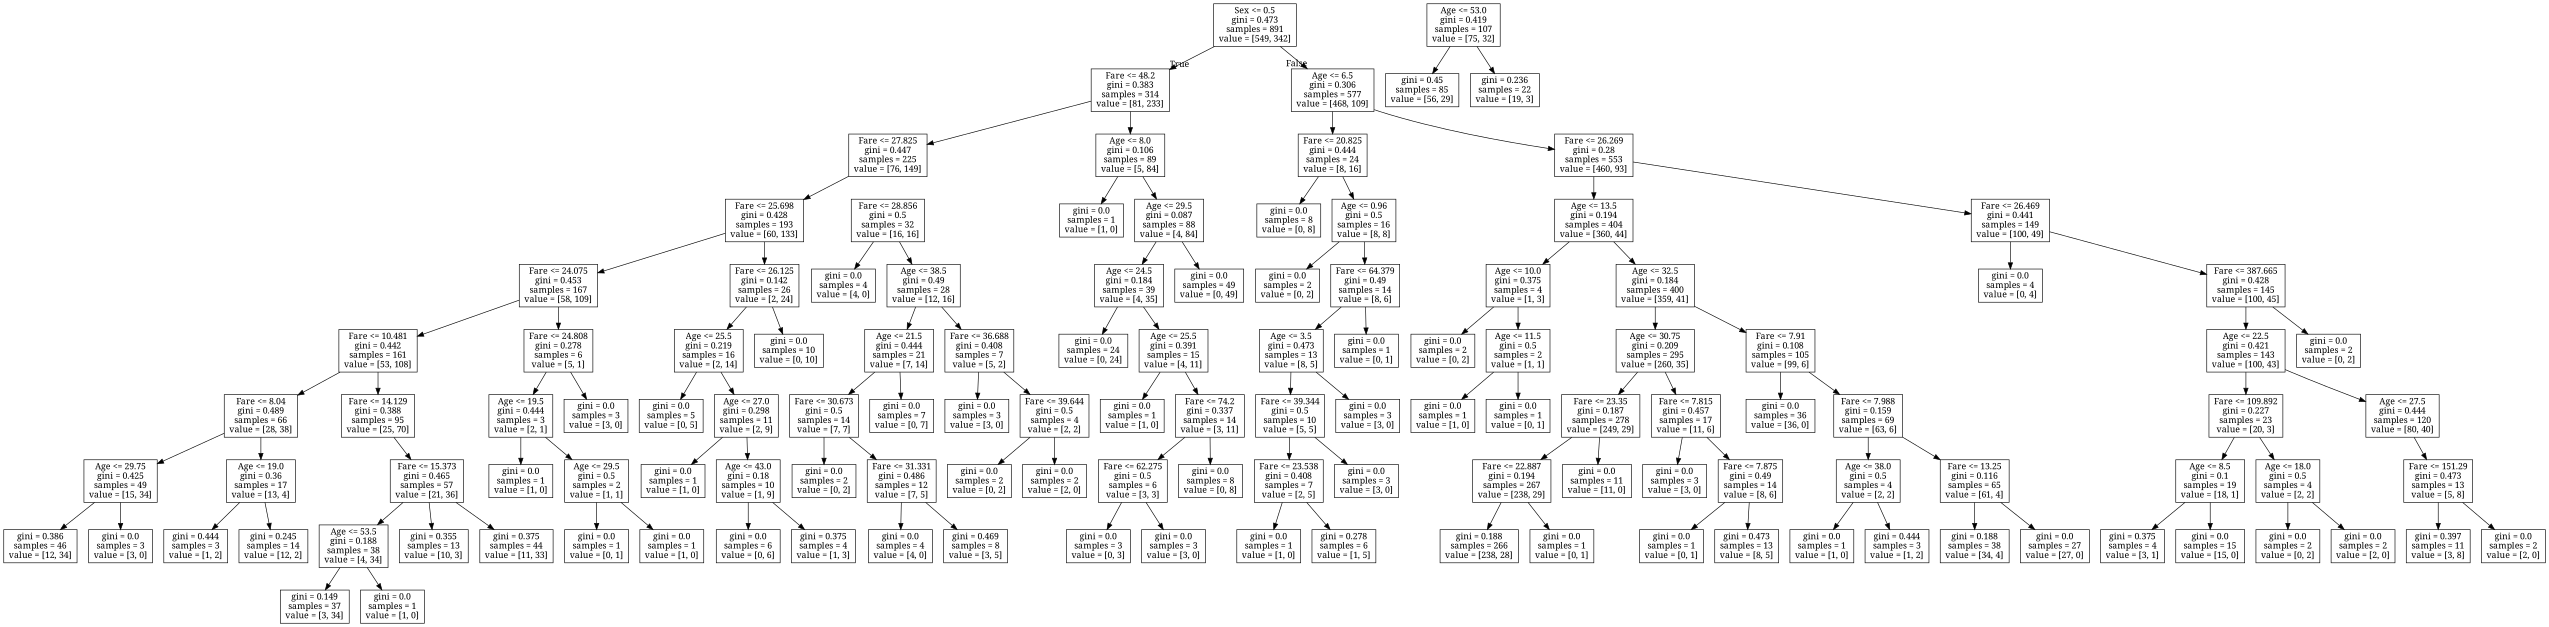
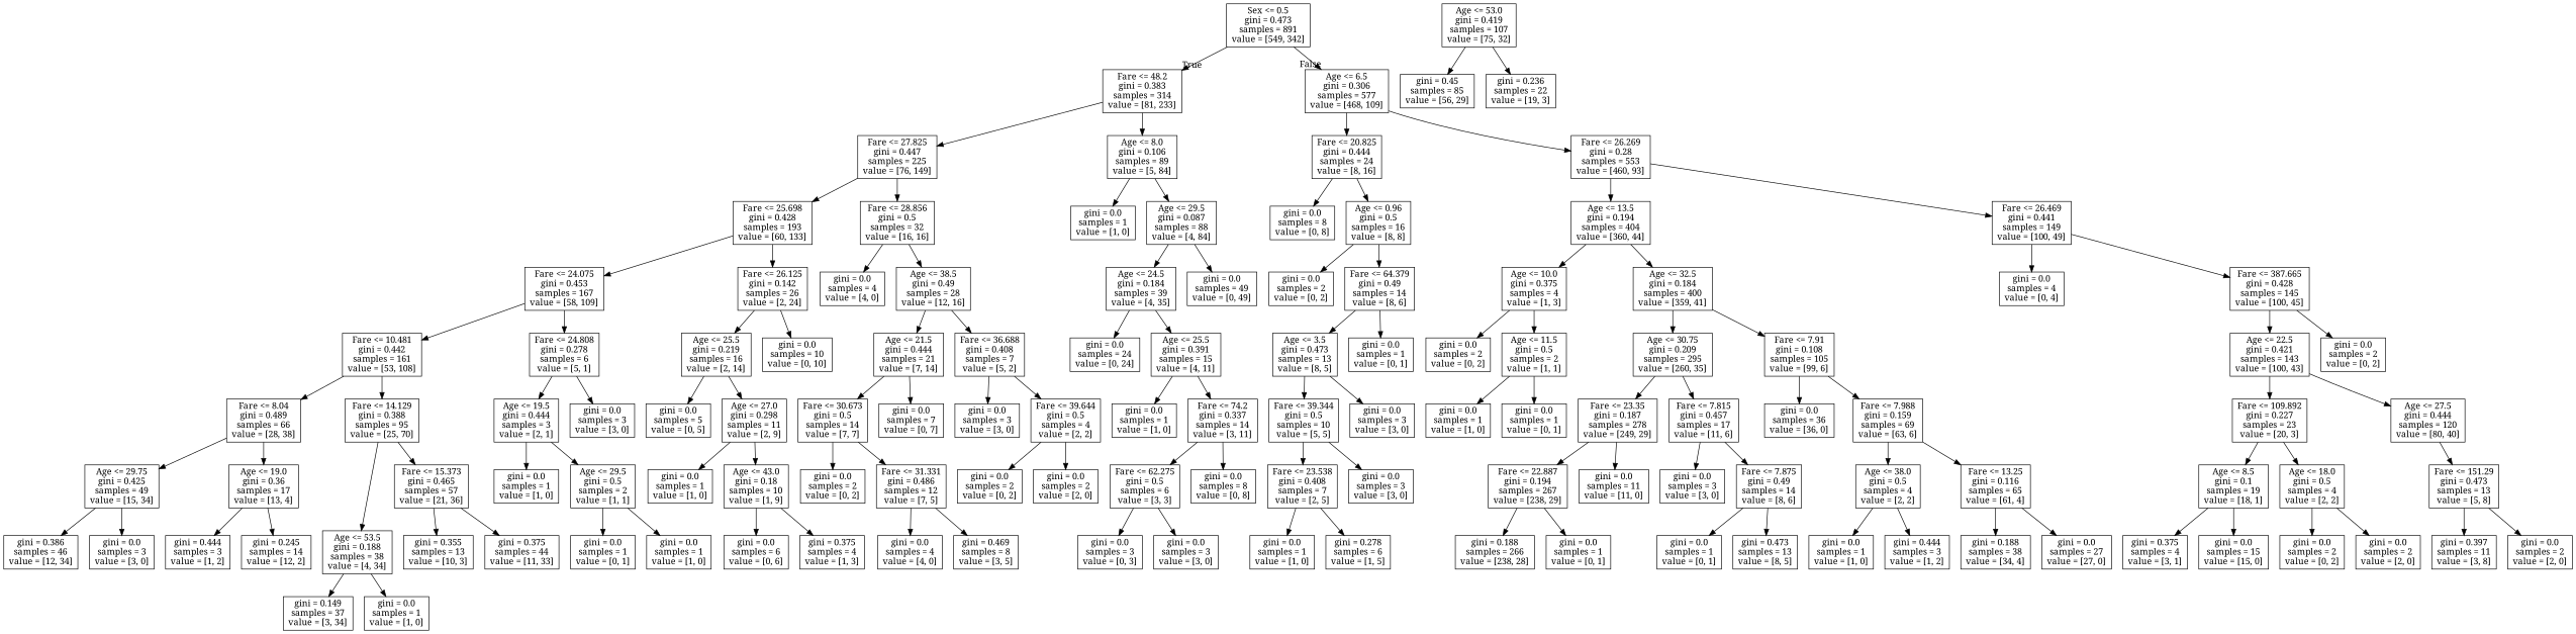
  digraph {
    fontname="Noto Serif"
    node [fontname="Noto Serif" shape=box]
    edge [fontname="Noto Serif"]
    n1 [label="Sex <= 0.5\ngini = 0.473\nsamples = 891\nvalue = [549, 342]"]
    n2 [label="Fare <= 48.2\ngini = 0.383\nsamples = 314\nvalue = [81, 233]"]
    n3 [label="Age <= 6.5\ngini = 0.306\nsamples = 577\nvalue = [468, 109]"]
    n4 [label="Fare <= 27.825\ngini = 0.447\nsamples = 225\nvalue = [76, 149]"]
    n5 [label="Age <= 8.0\ngini = 0.106\nsamples = 89\nvalue = [5, 84]"]
    n6 [label="Fare <= 20.825\ngini = 0.444\nsamples = 24\nvalue = [8, 16]"]
    n7 [label="Fare <= 26.269\ngini = 0.28\nsamples = 553\nvalue = [460, 93]"]
    n8 [label="Fare <= 25.698\ngini = 0.428\nsamples = 193\nvalue = [60, 133]"]
    n9 [label="Fare <= 28.856\ngini = 0.5\nsamples = 32\nvalue = [16, 16]"]
    n10 [label="gini = 0.0\nsamples = 1\nvalue = [1, 0]"]
    n11 [label="Age <= 29.5\ngini = 0.087\nsamples = 88\nvalue = [4, 84]"]
    n12 [label="Fare <= 24.075\ngini = 0.453\nsamples = 167\nvalue = [58, 109]"]
    n13 [label="Fare <= 26.125\ngini = 0.142\nsamples = 26\nvalue = [2, 24]"]
    n14 [label="gini = 0.0\nsamples = 4\nvalue = [4, 0]"]
    n15 [label="Age <= 38.5\ngini = 0.49\nsamples = 28\nvalue = [12, 16]"]
    n16 [label="Fare <= 10.481\ngini = 0.442\nsamples = 161\nvalue = [53, 108]"]
    n17 [label="Fare <= 24.808\ngini = 0.278\nsamples = 6\nvalue = [5, 1]"]
    n18 [label="Age <= 25.5\ngini = 0.219\nsamples = 16\nvalue = [2, 14]"]
    n19 [label="gini = 0.0\nsamples = 10\nvalue = [0, 10]"]
    n20 [label="Fare <= 8.04\ngini = 0.489\nsamples = 66\nvalue = [28, 38]"]
    n21 [label="Fare <= 14.129\ngini = 0.388\nsamples = 95\nvalue = [25, 70]"]
    n22 [label="Age <= 19.5\ngini = 0.444\nsamples = 3\nvalue = [2, 1]"]
    n23 [label="gini = 0.0\nsamples = 3\nvalue = [3, 0]"]
    n24 [label="Age <= 29.75\ngini = 0.425\nsamples = 49\nvalue = [15, 34]"]
    n25 [label="Age <= 19.0\ngini = 0.36\nsamples = 17\nvalue = [13, 4]"]
    n26 [label="Age <= 53.5\ngini = 0.188\nsamples = 38\nvalue = [4, 34]"]
    n27 [label="Fare <= 15.373\ngini = 0.465\nsamples = 57\nvalue = [21, 36]"]
    n28 [label="gini = 0.386\nsamples = 46\nvalue = [12, 34]"]
    n29 [label="gini = 0.0\nsamples = 3\nvalue = [3, 0]"]
    n30 [label="gini = 0.444\nsamples = 3\nvalue = [1, 2]"]
    n31 [label="gini = 0.245\nsamples = 14\nvalue = [12, 2]"]
    n32 [label="gini = 0.149\nsamples = 37\nvalue = [3, 34]"]
    n33 [label="gini = 0.0\nsamples = 1\nvalue = [1, 0]"]
    n34 [label="gini = 0.355\nsamples = 13\nvalue = [10, 3]"]
    n35 [label="gini = 0.375\nsamples = 44\nvalue = [11, 33]"]
    n36 [label="gini = 0.0\nsamples = 1\nvalue = [1, 0]"]
    n37 [label="Age <= 29.5\ngini = 0.5\nsamples = 2\nvalue = [1, 1]"]
    n38 [label="gini = 0.0\nsamples = 1\nvalue = [0, 1]"]
    n39 [label="gini = 0.0\nsamples = 1\nvalue = [1, 0]"]
    n40 [label="gini = 0.0\nsamples = 5\nvalue = [0, 5]"]
    n41 [label="Age <= 27.0\ngini = 0.298\nsamples = 11\nvalue = [2, 9]"]
    n42 [label="gini = 0.0\nsamples = 1\nvalue = [1, 0]"]
    n43 [label="Age <= 43.0\ngini = 0.18\nsamples = 10\nvalue = [1, 9]"]
    n44 [label="gini = 0.0\nsamples = 6\nvalue = [0, 6]"]
    n45 [label="gini = 0.375\nsamples = 4\nvalue = [1, 3]"]
    n46 [label="Age <= 21.5\ngini = 0.444\nsamples = 21\nvalue = [7, 14]"]
    n47 [label="Fare <= 36.688\ngini = 0.408\nsamples = 7\nvalue = [5, 2]"]
    n48 [label="Fare <= 30.673\ngini = 0.5\nsamples = 14\nvalue = [7, 7]"]
    n49 [label="gini = 0.0\nsamples = 7\nvalue = [0, 7]"]
    n50 [label="gini = 0.0\nsamples = 3\nvalue = [3, 0]"]
    n51 [label="Fare <= 39.644\ngini = 0.5\nsamples = 4\nvalue = [2, 2]"]
    n52 [label="gini = 0.0\nsamples = 2\nvalue = [0, 2]"]
    n53 [label="Fare <= 31.331\ngini = 0.486\nsamples = 12\nvalue = [7, 5]"]
    n54 [label="gini = 0.0\nsamples = 4\nvalue = [4, 0]"]
    n55 [label="gini = 0.469\nsamples = 8\nvalue = [3, 5]"]
    n56 [label="gini = 0.0\nsamples = 2\nvalue = [0, 2]"]
    n57 [label="gini = 0.0\nsamples = 2\nvalue = [2, 0]"]
    n58 [label="Age <= 24.5\ngini = 0.184\nsamples = 39\nvalue = [4, 35]"]
    n59 [label="gini = 0.0\nsamples = 49\nvalue = [0, 49]"]
    n60 [label="gini = 0.0\nsamples = 24\nvalue = [0, 24]"]
    n61 [label="Age <= 25.5\ngini = 0.391\nsamples = 15\nvalue = [4, 11]"]
    n62 [label="gini = 0.0\nsamples = 1\nvalue = [1, 0]"]
    n63 [label="Fare <= 74.2\ngini = 0.337\nsamples = 14\nvalue = [3, 11]"]
    n64 [label="Fare <= 62.275\ngini = 0.5\nsamples = 6\nvalue = [3, 3]"]
    n65 [label="gini = 0.0\nsamples = 8\nvalue = [0, 8]"]
    n66 [label="gini = 0.0\nsamples = 3\nvalue = [0, 3]"]
    n67 [label="gini = 0.0\nsamples = 3\nvalue = [3, 0]"]
    n68 [label="gini = 0.0\nsamples = 8\nvalue = [0, 8]"]
    n69 [label="Age <= 0.96\ngini = 0.5\nsamples = 16\nvalue = [8, 8]"]
    n70 [label="Age <= 13.5\ngini = 0.194\nsamples = 404\nvalue = [360, 44]"]
    n71 [label="Fare <= 26.469\ngini = 0.441\nsamples = 149\nvalue = [100, 49]"]
    n72 [label="gini = 0.0\nsamples = 2\nvalue = [0, 2]"]
    n73 [label="Fare <= 64.379\ngini = 0.49\nsamples = 14\nvalue = [8, 6]"]
    n74 [label="Age <= 3.5\ngini = 0.473\nsamples = 13\nvalue = [8, 5]"]
    n75 [label="gini = 0.0\nsamples = 1\nvalue = [0, 1]"]
    n76 [label="Fare <= 39.344\ngini = 0.5\nsamples = 10\nvalue = [5, 5]"]
    n77 [label="gini = 0.0\nsamples = 3\nvalue = [3, 0]"]
    n78 [label="Fare <= 23.538\ngini = 0.408\nsamples = 7\nvalue = [2, 5]"]
    n79 [label="gini = 0.0\nsamples = 3\nvalue = [3, 0]"]
    n80 [label="gini = 0.0\nsamples = 1\nvalue = [1, 0]"]
    n81 [label="gini = 0.278\nsamples = 6\nvalue = [1, 5]"]
    n82 [label="Age <= 10.0\ngini = 0.375\nsamples = 4\nvalue = [1, 3]"]
    n83 [label="Age <= 32.5\ngini = 0.184\nsamples = 400\nvalue = [359, 41]"]
    n84 [label="gini = 0.0\nsamples = 4\nvalue = [0, 4]"]
    n85 [label="Fare <= 387.665\ngini = 0.428\nsamples = 145\nvalue = [100, 45]"]
    n86 [label="gini = 0.0\nsamples = 2\nvalue = [0, 2]"]
    n87 [label="Age <= 11.5\ngini = 0.5\nsamples = 2\nvalue = [1, 1]"]
    n88 [label="Age <= 30.75\ngini = 0.209\nsamples = 295\nvalue = [260, 35]"]
    n89 [label="Fare <= 7.91\ngini = 0.108\nsamples = 105\nvalue = [99, 6]"]
    n90 [label="gini = 0.0\nsamples = 1\nvalue = [1, 0]"]
    n91 [label="gini = 0.0\nsamples = 1\nvalue = [0, 1]"]
    n92 [label="Fare <= 23.35\ngini = 0.187\nsamples = 278\nvalue = [249, 29]"]
    n93 [label="Fare <= 7.815\ngini = 0.457\nsamples = 17\nvalue = [11, 6]"]
    n94 [label="gini = 0.0\nsamples = 36\nvalue = [36, 0]"]
    n95 [label="Fare <= 7.988\ngini = 0.159\nsamples = 69\nvalue = [63, 6]"]
    n96 [label="Fare <= 22.887\ngini = 0.194\nsamples = 267\nvalue = [238, 29]"]
    n97 [label="gini = 0.0\nsamples = 11\nvalue = [11, 0]"]
    n98 [label="gini = 0.0\nsamples = 3\nvalue = [3, 0]"]
    n99 [label="Fare <= 7.875\ngini = 0.49\nsamples = 14\nvalue = [8, 6]"]
    n100 [label="gini = 0.188\nsamples = 266\nvalue = [238, 28]"]
    n101 [label="gini = 0.0\nsamples = 1\nvalue = [0, 1]"]
    n102 [label="gini = 0.0\nsamples = 1\nvalue = [0, 1]"]
    n103 [label="gini = 0.473\nsamples = 13\nvalue = [8, 5]"]
    n104 [label="Age <= 38.0\ngini = 0.5\nsamples = 4\nvalue = [2, 2]"]
    n105 [label="Fare <= 13.25\ngini = 0.116\nsamples = 65\nvalue = [61, 4]"]
    n106 [label="gini = 0.0\nsamples = 1\nvalue = [1, 0]"]
    n107 [label="gini = 0.444\nsamples = 3\nvalue = [1, 2]"]
    n108 [label="gini = 0.188\nsamples = 38\nvalue = [34, 4]"]
    n109 [label="gini = 0.0\nsamples = 27\nvalue = [27, 0]"]
    n110 [label="Age <= 22.5\ngini = 0.421\nsamples = 143\nvalue = [100, 43]"]
    n111 [label="gini = 0.0\nsamples = 2\nvalue = [0, 2]"]
    n112 [label="Fare <= 109.892\ngini = 0.227\nsamples = 23\nvalue = [20, 3]"]
    n113 [label="Age <= 27.5\ngini = 0.444\nsamples = 120\nvalue = [80, 40]"]
    n114 [label="Age <= 8.5\ngini = 0.1\nsamples = 19\nvalue = [18, 1]"]
    n115 [label="Age <= 18.0\ngini = 0.5\nsamples = 4\nvalue = [2, 2]"]
    n116 [label="Fare <= 151.29\ngini = 0.473\nsamples = 13\nvalue = [5, 8]"]
    n117 [label="gini = 0.375\nsamples = 4\nvalue = [3, 1]"]
    n118 [label="gini = 0.0\nsamples = 15\nvalue = [15, 0]"]
    n119 [label="gini = 0.0\nsamples = 2\nvalue = [0, 2]"]
    n120 [label="gini = 0.0\nsamples = 2\nvalue = [2, 0]"]
    n121 [label="gini = 0.397\nsamples = 11\nvalue = [3, 8]"]
    n122 [label="gini = 0.0\nsamples = 2\nvalue = [2, 0]"]
    n123 [label="Age <= 53.0\ngini = 0.419\nsamples = 107\nvalue = [75, 32]"]
    n124 [label="gini = 0.45\nsamples = 85\nvalue = [56, 29]"]
    n125 [label="gini = 0.236\nsamples = 22\nvalue = [19, 3]"]
    n1 -> n2 [headlabel=True labelangle=45 labeldistance=2.5]
    n1 -> n3 [headlabel=False labelangle=-45 labeldistance=2.5]
    n2 -> n4
    n2 -> n5
    n3 -> n6
    n3 -> n7
    n4 -> n8
+   n4 -> n9
    n5 -> n10
    n5 -> n11
    n6 -> n68
    n6 -> n69
    n7 -> n70
    n7 -> n71
    n8 -> n12
    n8 -> n13
    n9 -> n14
    n9 -> n15
    n11 -> n58
    n11 -> n59
    n12 -> n16
    n12 -> n17
    n13 -> n18
    n13 -> n19
    n15 -> n46
    n15 -> n47
    n16 -> n20
    n16 -> n21
    n17 -> n22
    n17 -> n23
    n18 -> n40
    n18 -> n41
    n20 -> n24
    n20 -> n25
-   n27 -> n26
+   n21 -> n26
    n21 -> n27
    n22 -> n36
    n22 -> n37
    n24 -> n28
    n24 -> n29
    n25 -> n30
    n25 -> n31
    n26 -> n32
    n26 -> n33
    n27 -> n34
    n27 -> n35
    n37 -> n38
    n37 -> n39
    n41 -> n42
    n41 -> n43
    n43 -> n44
    n43 -> n45
    n46 -> n48
    n46 -> n49
    n47 -> n50
    n47 -> n51
    n48 -> n52
    n48 -> n53
    n51 -> n56
    n51 -> n57
    n53 -> n54
    n53 -> n55
    n58 -> n60
    n58 -> n61
    n61 -> n62
    n61 -> n63
    n63 -> n64
    n63 -> n65
    n64 -> n66
    n64 -> n67
    n69 -> n72
    n69 -> n73
    n70 -> n82
    n70 -> n83
    n71 -> n84
    n71 -> n85
    n73 -> n74
    n73 -> n75
    n74 -> n76
    n74 -> n77
    n76 -> n78
    n76 -> n79
    n78 -> n80
    n78 -> n81
    n82 -> n86
    n82 -> n87
    n83 -> n88
    n83 -> n89
    n85 -> n110
    n85 -> n111
    n87 -> n90
    n87 -> n91
    n88 -> n92
    n88 -> n93
    n89 -> n94
    n89 -> n95
    n92 -> n96
    n92 -> n97
    n93 -> n98
    n93 -> n99
    n95 -> n104
    n95 -> n105
    n96 -> n100
    n96 -> n101
    n99 -> n102
    n99 -> n103
    n104 -> n106
    n104 -> n107
    n105 -> n108
    n105 -> n109
    n110 -> n112
    n110 -> n113
    n112 -> n114
    n112 -> n115
    n113 -> n116
    n114 -> n117
    n114 -> n118
    n115 -> n119
    n115 -> n120
    n116 -> n121
    n116 -> n122
    n123 -> n124
    n123 -> n125
  }
